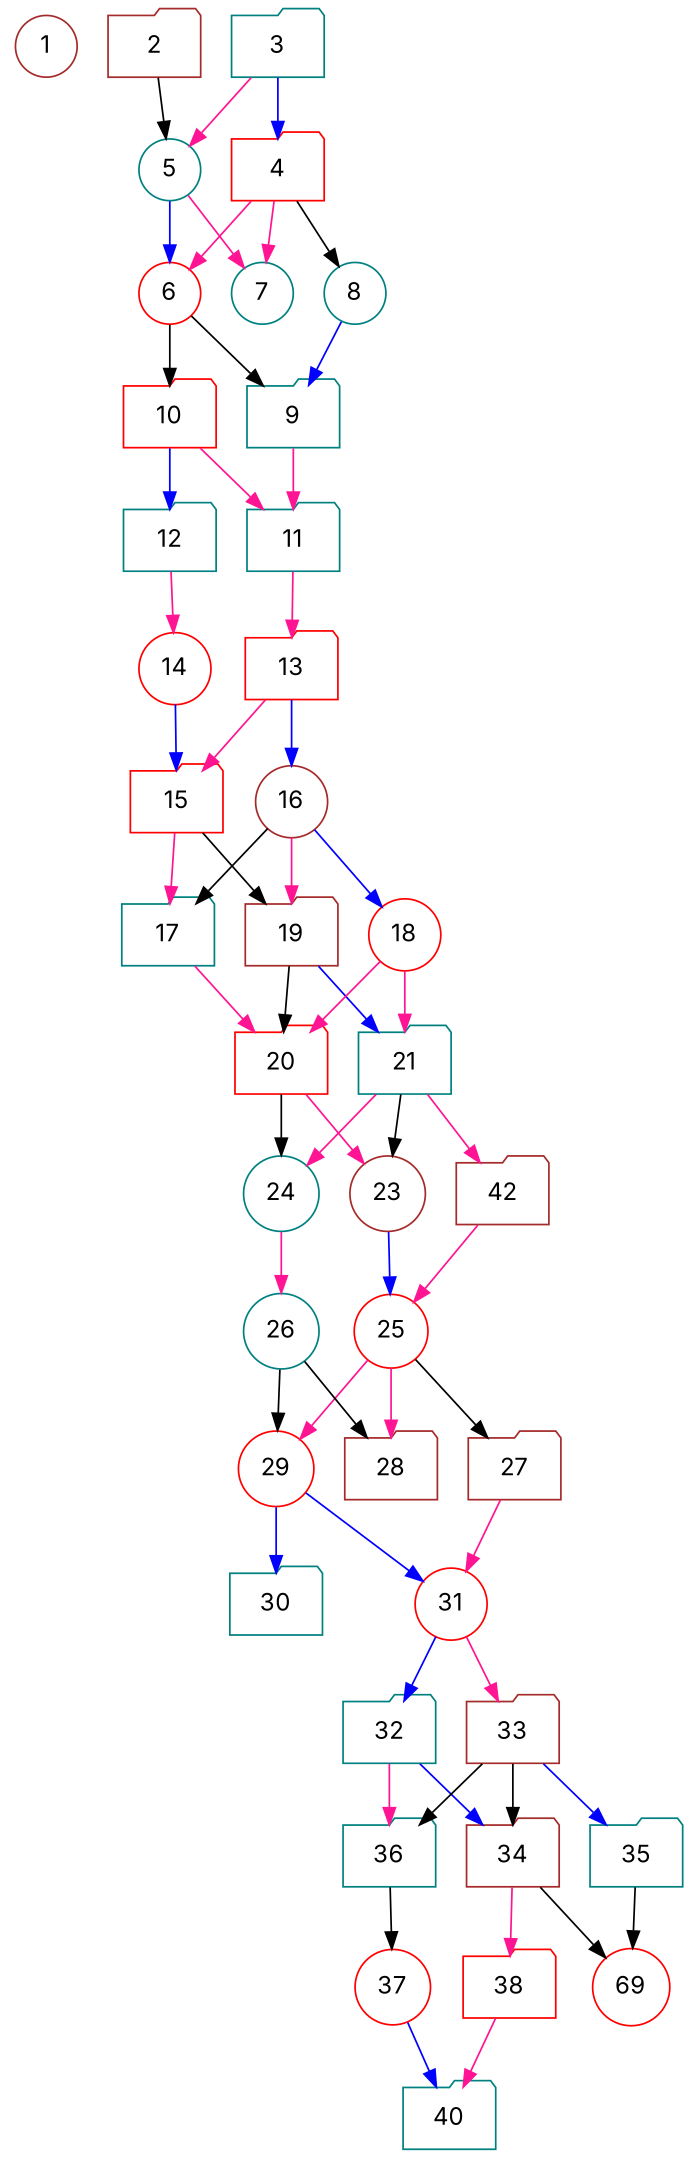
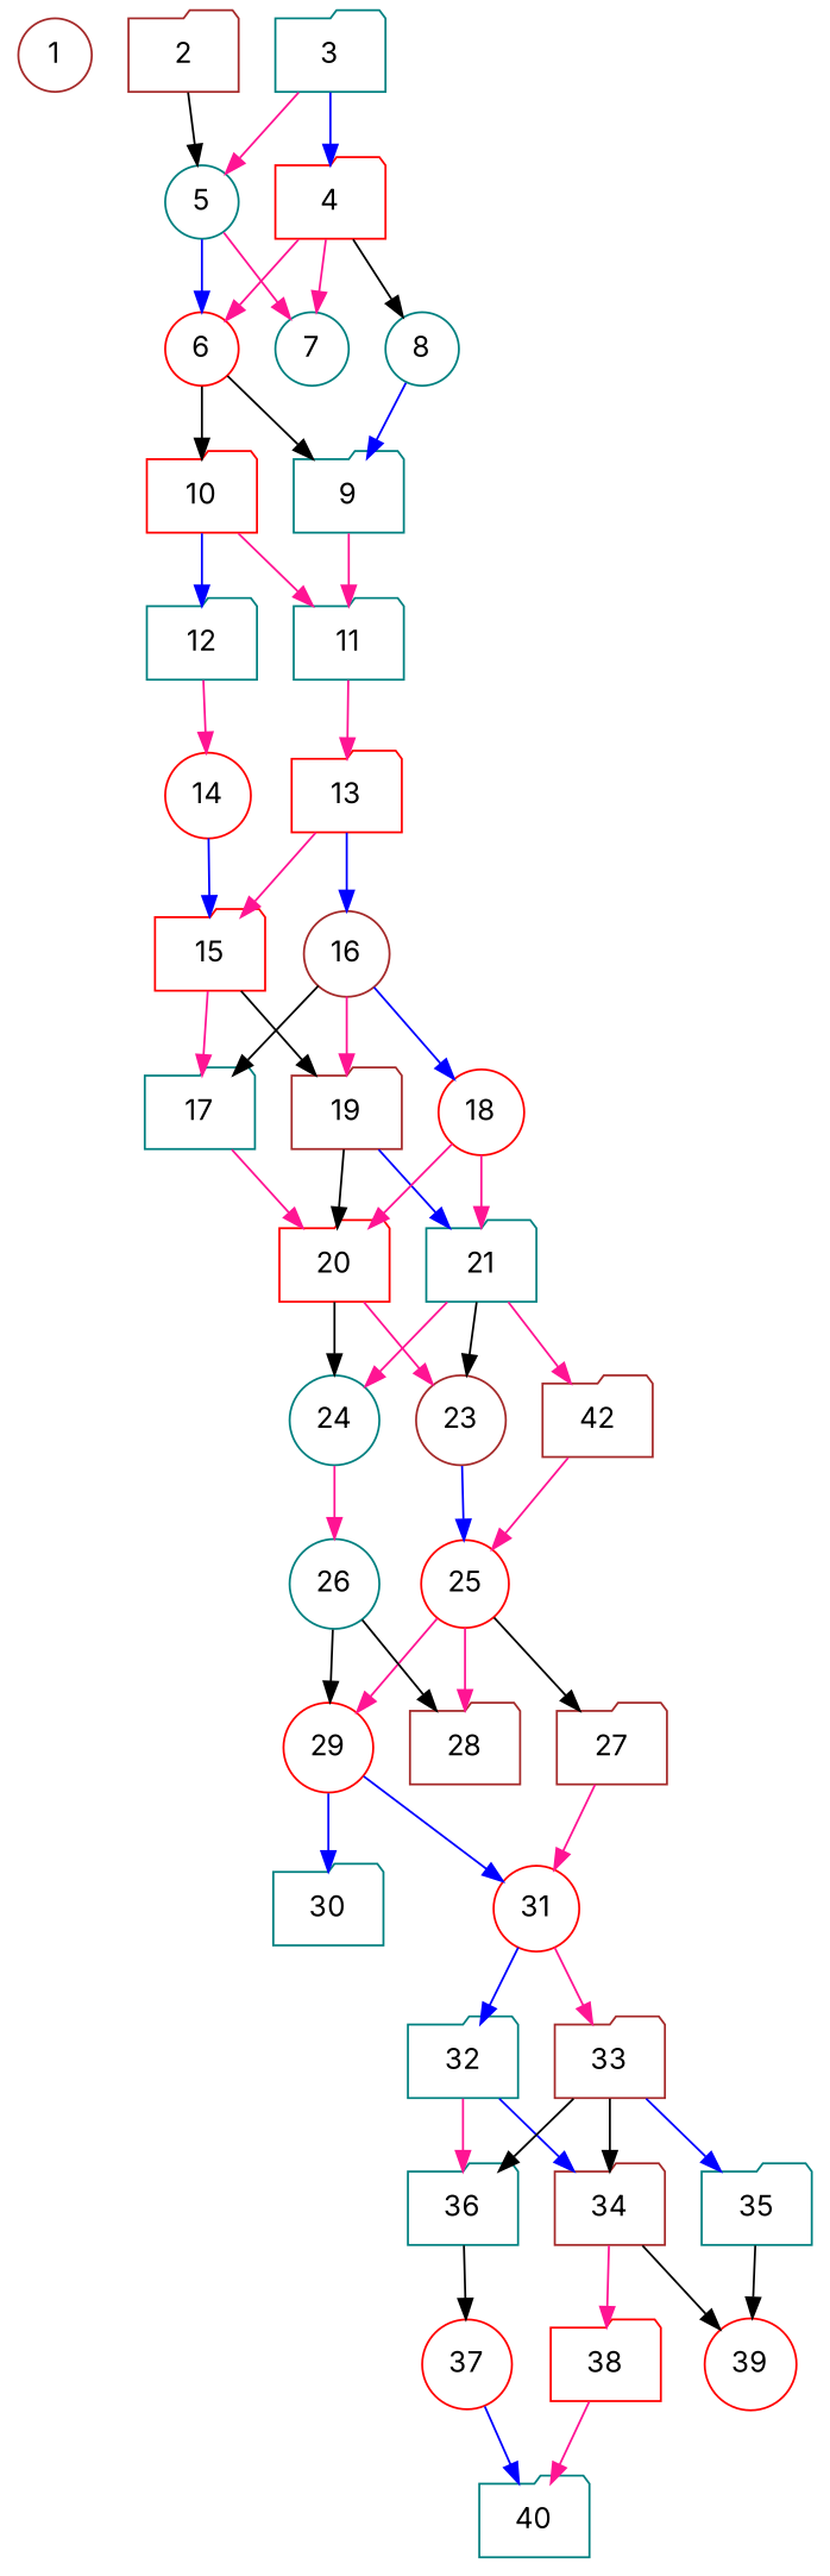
  digraph {
    fontname=Inter
    node [alpha=0.18 color=teal fontname=Inter shape=folder]
    edge [color=deeppink fontname=Inter]
    1 [alpha=0.17 color=brown expect_size=28384256 shape=circle]
    2 [alpha=0.13 color=brown expect_size=48157696]
    5 [alpha=0.17 expect_size=10337280 shape=circle]
    6 [color=red expect_size=33840128 shape=circle]
    7 [alpha=0.04 expect_size=36243456 shape=circle]
    9 [alpha=0.01 expect_size=47133696]
    10 [color=red expect_size=21021696]
    3 [alpha=0.00 expect_size=44612608]
    4 [alpha=0.03 color=red expect_size=35867648]
    8 [alpha=0.16 expect_size=28011520 shape=circle]
    11 [expect_size=41111552]
    12 [alpha=0.02 expect_size=34416640]
    13 [alpha=0.20 color=red expect_size=18828288]
    14 [alpha=0.12 color=red expect_size=19761152 shape=circle]
    15 [alpha=0.19 color=red expect_size=26441728]
    16 [alpha=0.04 color=brown expect_size=19445760 shape=circle]
    17 [expect_size=13802496]
    19 [alpha=0.01 color=brown expect_size=13791232]
    18 [alpha=0.01 color=red expect_size=22736896 shape=circle]
    20 [alpha=0.00 color=red expect_size=17289216]
    21 [alpha=0.09 expect_size=12692480]
    23 [alpha=0.20 color=brown expect_size=13271040 shape=circle]
    24 [alpha=0.17 expect_size=12991488 shape=circle]
    n24 [alpha=0.16 color=brown expect_size=9093120 label=42]
    25 [alpha=0.15 color=red expect_size=41875456 shape=circle]
    26 [alpha=0.06 expect_size=39299072 shape=circle]
    27 [alpha=0.11 color=brown expect_size=48875520]
    28 [alpha=0.04 color=brown expect_size=43217920]
    29 [alpha=0.16 color=red expect_size=45421568 shape=circle]
    31 [alpha=0.07 color=red expect_size=49533952 shape=circle]
    30 [alpha=0.14 expect_size=48635904]
    32 [alpha=0.13 expect_size=24069120]
    33 [alpha=0.05 color=brown expect_size=15158272]
    34 [alpha=0.02 color=brown expect_size=14986240]
    36 [alpha=0.02 expect_size=43453440]
    35 [alpha=0.09 expect_size=6990848]
    38 [alpha=0.02 color=red expect_size=36246528]
-   39 [alpha=0.09 color=red expect_size=46349312 shape=circle label=69]
+   39 [alpha=0.09 color=red expect_size=46349312 shape=circle]
    37 [color=red expect_size=11414528 shape=circle]
    40 [alpha=0.02 expect_size=36425728]
    2 -> 5 [color=black]
    5 -> 6 [color=blue]
    5 -> 7
    6 -> 9 [color=black]
    6 -> 10 [color=black]
    9 -> 11
    10 -> 11
    10 -> 12 [color=blue]
    3 -> 5
    3 -> 4 [color=blue]
    4 -> 6
    4 -> 7
    4 -> 8 [color=black]
    8 -> 9 [color=blue]
    11 -> 13
    12 -> 14
    13 -> 15
    13 -> 16 [color=blue]
    14 -> 15 [color=blue]
    15 -> 17
    15 -> 19 [color=black]
    16 -> 17 [color=black]
    16 -> 19
    16 -> 18 [color=blue]
    17 -> 20
    19 -> 20 [color=black]
    19 -> 21 [color=blue]
    18 -> 20
    18 -> 21
    20 -> 23
    20 -> 24 [color=black]
    21 -> 23 [color=black]
    21 -> 24
    21 -> n24
    23 -> 25 [color=blue]
    24 -> 26
    n24 -> 25
    25 -> 27 [color=black]
    25 -> 28
    25 -> 29
    26 -> 28 [color=black]
    26 -> 29 [color=black]
    27 -> 31
    29 -> 31 [color=blue]
    29 -> 30 [color=blue]
    31 -> 32 [color=blue]
    31 -> 33
    32 -> 34 [color=blue]
    32 -> 36
    33 -> 34 [color=black]
    33 -> 36 [color=black]
    33 -> 35 [color=blue]
    34 -> 38
    34 -> 39 [color=black]
    36 -> 37 [color=black]
    35 -> 39 [color=black]
    38 -> 40
    37 -> 40 [color=blue]
  }
